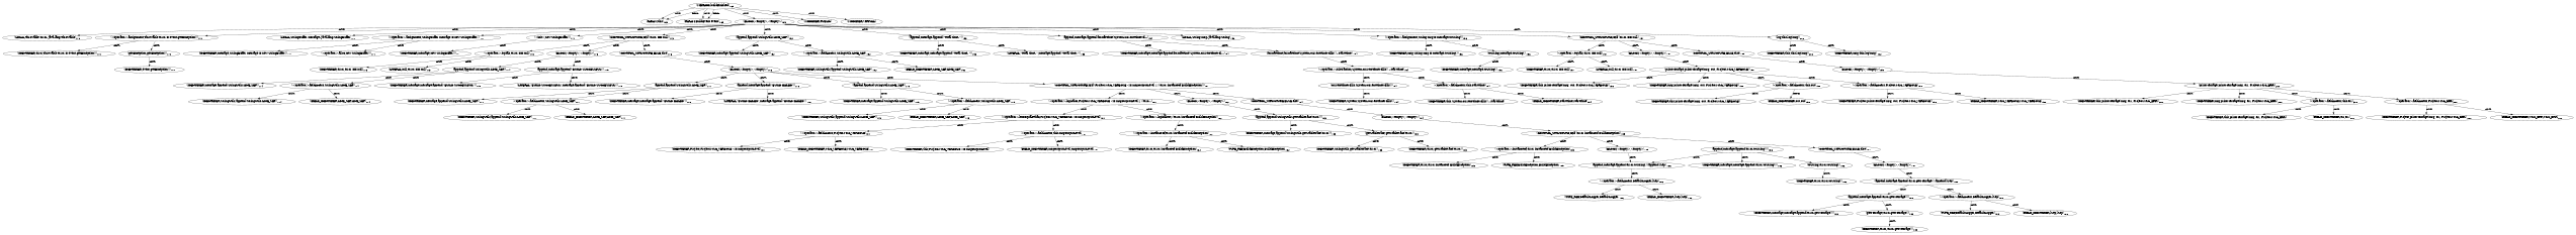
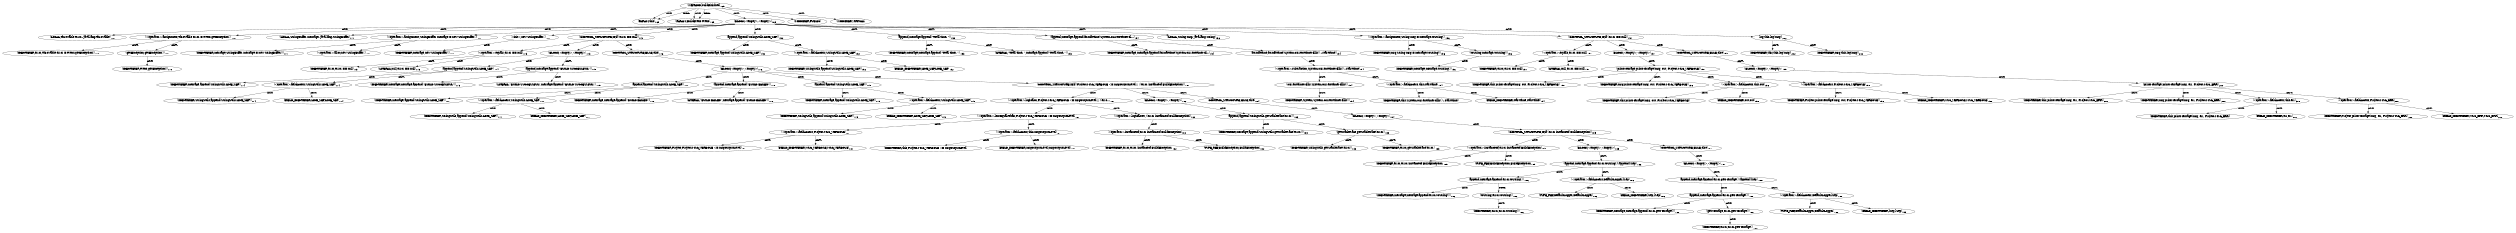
  digraph {
    n1 [label=<(METHOD,buildFinished)<SUB>169</SUB>>]
    n2 [label=<(PARAM,this)<SUB>169</SUB>>]
    n3 [label=<(PARAM,BuildEvent event)<SUB>169</SUB>>]
    n4 [label=<(BLOCK,&lt;empty&gt;,&lt;empty&gt;)<SUB>169</SUB>>]
    n5 [label=<(MODIFIER,PUBLIC)>]
    n6 [label=<(MODIFIER,VIRTUAL)>]
    n7 [label=<(LOCAL,Throwable error: java.lang.Throwable)<SUB>170</SUB>>]
    n8 [label=<(&lt;operator&gt;.assignment,Throwable error = event.getException())<SUB>170</SUB>>]
    n9 [label=<(LOCAL,StringBuffer message: java.lang.StringBuffer)<SUB>171</SUB>>]
    n10 [label=<(&lt;operator&gt;.assignment,StringBuffer message = new StringBuffer())<SUB>171</SUB>>]
    n11 [label=<(&lt;init&gt;,new StringBuffer())<SUB>171</SUB>>]
    n12 [label=<(CONTROL_STRUCTURE,IF,if (error == null))<SUB>173</SUB>>]
    n13 [label=<(append,append(StringUtils.LINE_SEP))<SUB>192</SUB>>]
    n14 [label=<(append,message.append(&quot;Total time: &quot;))<SUB>193</SUB>>]
    n15 [label=<(append,message.append(formatTime(System.currentTimeMil...)<SUB>194</SUB>>]
    n16 [label=<(LOCAL,String msg: java.lang.String)<SUB>196</SUB>>]
    n17 [label=<(&lt;operator&gt;.assignment,String msg = message.toString())<SUB>196</SUB>>]
    n18 [label=<(CONTROL_STRUCTURE,IF,if (error == null))<SUB>197</SUB>>]
    n19 [label=<(log,this.log(msg))<SUB>202</SUB>>]
    n20 [label=<(IDENTIFIER,error,Throwable error = event.getException())<SUB>170</SUB>>]
    n21 [label=<(getException,getException())<SUB>170</SUB>>]
    n22 [label=<(IDENTIFIER,message,StringBuffer message = new StringBuffer())<SUB>171</SUB>>]
    n23 [label=<(&lt;operator&gt;.alloc,new StringBuffer())<SUB>171</SUB>>]
    n24 [label=<(IDENTIFIER,message,new StringBuffer())<SUB>171</SUB>>]
    n25 [label=<(&lt;operator&gt;.equals,error == null)<SUB>173</SUB>>]
    n26 [label=<(BLOCK,&lt;empty&gt;,&lt;empty&gt;)<SUB>173</SUB>>]
    n27 [label=<(CONTROL_STRUCTURE,ELSE,else)<SUB>176</SUB>>]
    n28 [label=<(IDENTIFIER,message,append(StringUtils.LINE_SEP))<SUB>192</SUB>>]
    n29 [label=<(&lt;operator&gt;.fieldAccess,StringUtils.LINE_SEP)<SUB>192</SUB>>]
    n30 [label=<(IDENTIFIER,message,message.append(&quot;Total time: &quot;))<SUB>193</SUB>>]
    n31 [label=<(LITERAL,&quot;Total time: &quot;,message.append(&quot;Total time: &quot;))<SUB>193</SUB>>]
    n32 [label=<(IDENTIFIER,message,message.append(formatTime(System.currentTimeMil...)<SUB>194</SUB>>]
    n33 [label=<(formatTime,formatTime(System.currentTimeMillis() - startTime))<SUB>194</SUB>>]
    n34 [label=<(IDENTIFIER,msg,String msg = message.toString())<SUB>196</SUB>>]
    n35 [label=<(toString,message.toString())<SUB>196</SUB>>]
    n36 [label=<(&lt;operator&gt;.equals,error == null)<SUB>197</SUB>>]
    n37 [label=<(BLOCK,&lt;empty&gt;,&lt;empty&gt;)<SUB>197</SUB>>]
    n38 [label=<(CONTROL_STRUCTURE,ELSE,else)<SUB>199</SUB>>]
    n39 [label=<(IDENTIFIER,this,this.log(msg))<SUB>202</SUB>>]
    n40 [label=<(IDENTIFIER,msg,this.log(msg))<SUB>202</SUB>>]
    n41 [label=<(IDENTIFIER,event,getException())<SUB>170</SUB>>]
    n42 [label=<(IDENTIFIER,error,error == null)<SUB>173</SUB>>]
    n43 [label=<(LITERAL,null,error == null)<SUB>173</SUB>>]
    n44 [label=<(append,append(StringUtils.LINE_SEP))<SUB>174</SUB>>]
    n45 [label=<(append,message.append(&quot;BUILD SUCCESSFUL&quot;))<SUB>175</SUB>>]
    n46 [label=<(BLOCK,&lt;empty&gt;,&lt;empty&gt;)<SUB>176</SUB>>]
    n47 [label=<(IDENTIFIER,message,append(StringUtils.LINE_SEP))<SUB>174</SUB>>]
    n48 [label=<(&lt;operator&gt;.fieldAccess,StringUtils.LINE_SEP)<SUB>174</SUB>>]
    n49 [label=<(IDENTIFIER,message,message.append(&quot;BUILD SUCCESSFUL&quot;))<SUB>175</SUB>>]
    n50 [label=<(LITERAL,&quot;BUILD SUCCESSFUL&quot;,message.append(&quot;BUILD SUCCESSFUL&quot;))<SUB>175</SUB>>]
    n51 [label=<(IDENTIFIER,StringUtils,append(StringUtils.LINE_SEP))<SUB>174</SUB>>]
    n52 [label=<(FIELD_IDENTIFIER,LINE_SEP,LINE_SEP)<SUB>174</SUB>>]
    n53 [label=<(append,append(StringUtils.LINE_SEP))<SUB>177</SUB>>]
    n54 [label=<(append,message.append(&quot;BUILD FAILED&quot;))<SUB>178</SUB>>]
    n55 [label=<(append,append(StringUtils.LINE_SEP))<SUB>179</SUB>>]
    n56 [label=<(CONTROL_STRUCTURE,IF,if (Project.MSG_VERBOSE &lt;= msgOutputLevel || !(error instanceof BuildException)))<SUB>181</SUB>>]
    n57 [label=<(IDENTIFIER,message,append(StringUtils.LINE_SEP))<SUB>177</SUB>>]
    n58 [label=<(&lt;operator&gt;.fieldAccess,StringUtils.LINE_SEP)<SUB>177</SUB>>]
    n59 [label=<(IDENTIFIER,message,message.append(&quot;BUILD FAILED&quot;))<SUB>178</SUB>>]
    n60 [label=<(LITERAL,&quot;BUILD FAILED&quot;,message.append(&quot;BUILD FAILED&quot;))<SUB>178</SUB>>]
    n61 [label=<(IDENTIFIER,message,append(StringUtils.LINE_SEP))<SUB>179</SUB>>]
    n62 [label=<(&lt;operator&gt;.fieldAccess,StringUtils.LINE_SEP)<SUB>179</SUB>>]
    n63 [label=<(&lt;operator&gt;.logicalOr,Project.MSG_VERBOSE &lt;= msgOutputLevel || !(erro...)<SUB>181</SUB>>]
    n64 [label=<(BLOCK,&lt;empty&gt;,&lt;empty&gt;)<SUB>182</SUB>>]
    n65 [label=<(CONTROL_STRUCTURE,ELSE,else)<SUB>184</SUB>>]
    n66 [label=<(IDENTIFIER,StringUtils,append(StringUtils.LINE_SEP))<SUB>177</SUB>>]
    n67 [label=<(FIELD_IDENTIFIER,LINE_SEP,LINE_SEP)<SUB>177</SUB>>]
    n68 [label=<(IDENTIFIER,StringUtils,append(StringUtils.LINE_SEP))<SUB>179</SUB>>]
    n69 [label=<(FIELD_IDENTIFIER,LINE_SEP,LINE_SEP)<SUB>179</SUB>>]
    n70 [label=<(&lt;operator&gt;.lessEqualsThan,Project.MSG_VERBOSE &lt;= msgOutputLevel)<SUB>181</SUB>>]
    n71 [label=<(&lt;operator&gt;.logicalNot,!(error instanceof BuildException))<SUB>182</SUB>>]
    n72 [label=<(append,append(StringUtils.getStackTrace(error)))<SUB>183</SUB>>]
    n73 [label=<(BLOCK,&lt;empty&gt;,&lt;empty&gt;)<SUB>184</SUB>>]
    n74 [label=<(&lt;operator&gt;.fieldAccess,Project.MSG_VERBOSE)<SUB>181</SUB>>]
    n75 [label=<(&lt;operator&gt;.fieldAccess,this.msgOutputLevel)<SUB>781</SUB>>]
    n76 [label=<(&lt;operator&gt;.instanceOf,error instanceof BuildException)<SUB>182</SUB>>]
    n77 [label=<(IDENTIFIER,Project,Project.MSG_VERBOSE &lt;= msgOutputLevel)<SUB>181</SUB>>]
    n78 [label=<(FIELD_IDENTIFIER,MSG_VERBOSE,MSG_VERBOSE)<SUB>181</SUB>>]
    n79 [label=<(IDENTIFIER,this,Project.MSG_VERBOSE &lt;= msgOutputLevel)>]
    n80 [label=<(FIELD_IDENTIFIER,msgOutputLevel,msgOutputLevel)<SUB>181</SUB>>]
    n81 [label=<(IDENTIFIER,error,error instanceof BuildException)<SUB>182</SUB>>]
    n82 [label=<(TYPE_REF,BuildException,BuildException)<SUB>182</SUB>>]
    n83 [label=<(IDENTIFIER,message,append(StringUtils.getStackTrace(error)))<SUB>183</SUB>>]
    n84 [label=<(getStackTrace,getStackTrace(error))<SUB>183</SUB>>]
    n85 [label=<(IDENTIFIER,StringUtils,getStackTrace(error))<SUB>183</SUB>>]
    n86 [label=<(IDENTIFIER,error,getStackTrace(error))<SUB>183</SUB>>]
    n87 [label=<(CONTROL_STRUCTURE,IF,if (error instanceof BuildException))<SUB>185</SUB>>]
    n88 [label=<(&lt;operator&gt;.instanceOf,error instanceof BuildException)<SUB>185</SUB>>]
    n89 [label=<(BLOCK,&lt;empty&gt;,&lt;empty&gt;)<SUB>185</SUB>>]
    n90 [label=<(CONTROL_STRUCTURE,ELSE,else)<SUB>187</SUB>>]
    n91 [label=<(IDENTIFIER,error,error instanceof BuildException)<SUB>185</SUB>>]
    n92 [label=<(TYPE_REF,BuildException,BuildException)<SUB>185</SUB>>]
    n93 [label=<(append,message.append(error.toString()).append(lSep))<SUB>186</SUB>>]
    n94 [label=<(BLOCK,&lt;empty&gt;,&lt;empty&gt;)<SUB>187</SUB>>]
    n95 [label=<(append,message.append(error.toString()))<SUB>186</SUB>>]
    n96 [label=<(&lt;operator&gt;.fieldAccess,DefaultLogger.lSep)<SUB>186</SUB>>]
    n97 [label=<(IDENTIFIER,message,message.append(error.toString()))<SUB>186</SUB>>]
    n98 [label=<(toString,error.toString())<SUB>186</SUB>>]
    n99 [label=<(TYPE_REF,DefaultLogger,DefaultLogger)<SUB>186</SUB>>]
    n100 [label=<(FIELD_IDENTIFIER,lSep,lSep)<SUB>186</SUB>>]
    n101 [label=<(IDENTIFIER,error,error.toString())<SUB>186</SUB>>]
    n102 [label=<(append,message.append(error.getMessage()).append(lSep))<SUB>188</SUB>>]
    n103 [label=<(append,message.append(error.getMessage()))<SUB>188</SUB>>]
    n104 [label=<(&lt;operator&gt;.fieldAccess,DefaultLogger.lSep)<SUB>188</SUB>>]
    n105 [label=<(IDENTIFIER,message,message.append(error.getMessage()))<SUB>188</SUB>>]
    n106 [label=<(getMessage,error.getMessage())<SUB>188</SUB>>]
    n107 [label=<(TYPE_REF,DefaultLogger,DefaultLogger)<SUB>188</SUB>>]
    n108 [label=<(FIELD_IDENTIFIER,lSep,lSep)<SUB>188</SUB>>]
    n109 [label=<(IDENTIFIER,error,error.getMessage())<SUB>188</SUB>>]
    n110 [label=<(IDENTIFIER,StringUtils,append(StringUtils.LINE_SEP))<SUB>192</SUB>>]
    n111 [label=<(FIELD_IDENTIFIER,LINE_SEP,LINE_SEP)<SUB>192</SUB>>]
    n112 [label=<(&lt;operator&gt;.subtraction,System.currentTimeMillis() - startTime)<SUB>194</SUB>>]
    n113 [label=<(currentTimeMillis,System.currentTimeMillis())<SUB>194</SUB>>]
    n114 [label=<(&lt;operator&gt;.fieldAccess,this.startTime)<SUB>194</SUB>>]
    n115 [label=<(IDENTIFIER,System,System.currentTimeMillis())<SUB>194</SUB>>]
    n116 [label=<(IDENTIFIER,this,System.currentTimeMillis() - startTime)>]
    n117 [label=<(FIELD_IDENTIFIER,startTime,startTime)<SUB>194</SUB>>]
    n118 [label=<(IDENTIFIER,message,message.toString())<SUB>196</SUB>>]
    n119 [label=<(IDENTIFIER,error,error == null)<SUB>197</SUB>>]
    n120 [label=<(LITERAL,null,error == null)<SUB>197</SUB>>]
    n121 [label=<(printMessage,printMessage(msg, out, Project.MSG_VERBOSE))<SUB>198</SUB>>]
    n122 [label=<(BLOCK,&lt;empty&gt;,&lt;empty&gt;)<SUB>199</SUB>>]
    n123 [label=<(IDENTIFIER,this,printMessage(msg, out, Project.MSG_VERBOSE))<SUB>198</SUB>>]
    n124 [label=<(IDENTIFIER,msg,printMessage(msg, out, Project.MSG_VERBOSE))<SUB>198</SUB>>]
    n125 [label=<(&lt;operator&gt;.fieldAccess,this.out)<SUB>198</SUB>>]
    n126 [label=<(&lt;operator&gt;.fieldAccess,Project.MSG_VERBOSE)<SUB>198</SUB>>]
    n127 [label=<(IDENTIFIER,this,printMessage(msg, out, Project.MSG_VERBOSE))>]
    n128 [label=<(FIELD_IDENTIFIER,out,out)<SUB>198</SUB>>]
    n129 [label=<(IDENTIFIER,Project,printMessage(msg, out, Project.MSG_VERBOSE))<SUB>198</SUB>>]
    n130 [label=<(FIELD_IDENTIFIER,MSG_VERBOSE,MSG_VERBOSE)<SUB>198</SUB>>]
    n131 [label=<(printMessage,printMessage(msg, err, Project.MSG_ERR))<SUB>200</SUB>>]
    n132 [label=<(IDENTIFIER,this,printMessage(msg, err, Project.MSG_ERR))<SUB>200</SUB>>]
    n133 [label=<(IDENTIFIER,msg,printMessage(msg, err, Project.MSG_ERR))<SUB>200</SUB>>]
    n134 [label=<(&lt;operator&gt;.fieldAccess,this.err)<SUB>300</SUB>>]
    n135 [label=<(&lt;operator&gt;.fieldAccess,Project.MSG_ERR)<SUB>200</SUB>>]
    n136 [label=<(IDENTIFIER,this,printMessage(msg, err, Project.MSG_ERR))>]
    n137 [label=<(FIELD_IDENTIFIER,err,err)<SUB>200</SUB>>]
    n138 [label=<(IDENTIFIER,Project,printMessage(msg, err, Project.MSG_ERR))<SUB>200</SUB>>]
    n139 [label=<(FIELD_IDENTIFIER,MSG_ERR,MSG_ERR)<SUB>200</SUB>>]
    n1 -> n2 [label="AST: "]
    n1 -> n2 [label="DDG: "]
    n1 -> n3 [label="AST: "]
    n1 -> n3 [label="DDG: "]
    n1 -> n4 [label="AST: "]
    n1 -> n5 [label="AST: "]
    n1 -> n6 [label="AST: "]
    n4 -> n7 [label="AST: "]
    n4 -> n8 [label="AST: "]
    n4 -> n9 [label="AST: "]
    n4 -> n10 [label="AST: "]
    n4 -> n11 [label="AST: "]
    n4 -> n12 [label="AST: "]
    n4 -> n13 [label="AST: "]
    n4 -> n14 [label="AST: "]
    n4 -> n15 [label="AST: "]
    n4 -> n16 [label="AST: "]
    n4 -> n17 [label="AST: "]
    n4 -> n18 [label="AST: "]
    n4 -> n19 [label="AST: "]
    n8 -> n20 [label="AST: "]
    n8 -> n21 [label="AST: "]
    n10 -> n22 [label="AST: "]
    n10 -> n23 [label="AST: "]
    n11 -> n24 [label="AST: "]
    n12 -> n25 [label="AST: "]
    n12 -> n26 [label="AST: "]
    n12 -> n27 [label="AST: "]
    n13 -> n28 [label="AST: "]
    n13 -> n29 [label="AST: "]
    n14 -> n30 [label="AST: "]
    n14 -> n31 [label="AST: "]
    n15 -> n32 [label="AST: "]
    n15 -> n33 [label="AST: "]
    n17 -> n34 [label="AST: "]
    n17 -> n35 [label="AST: "]
    n18 -> n36 [label="AST: "]
    n18 -> n37 [label="AST: "]
    n18 -> n38 [label="AST: "]
    n19 -> n39 [label="AST: "]
    n19 -> n40 [label="AST: "]
    n21 -> n41 [label="AST: "]
    n25 -> n42 [label="AST: "]
    n25 -> n43 [label="AST: "]
    n26 -> n44 [label="AST: "]
    n26 -> n45 [label="AST: "]
    n27 -> n46 [label="AST: "]
    n29 -> n110 [label="AST: "]
    n29 -> n111 [label="AST: "]
    n33 -> n112 [label="AST: "]
    n35 -> n118 [label="AST: "]
    n36 -> n119 [label="AST: "]
    n36 -> n120 [label="AST: "]
    n37 -> n121 [label="AST: "]
    n38 -> n122 [label="AST: "]
    n44 -> n47 [label="AST: "]
    n44 -> n48 [label="AST: "]
    n45 -> n49 [label="AST: "]
    n45 -> n50 [label="AST: "]
    n46 -> n53 [label="AST: "]
    n46 -> n54 [label="AST: "]
    n46 -> n55 [label="AST: "]
    n46 -> n56 [label="AST: "]
    n48 -> n51 [label="AST: "]
    n48 -> n52 [label="AST: "]
    n53 -> n57 [label="AST: "]
    n53 -> n58 [label="AST: "]
    n54 -> n59 [label="AST: "]
    n54 -> n60 [label="AST: "]
    n55 -> n61 [label="AST: "]
    n55 -> n62 [label="AST: "]
    n56 -> n63 [label="AST: "]
    n56 -> n64 [label="AST: "]
    n56 -> n65 [label="AST: "]
    n58 -> n66 [label="AST: "]
    n58 -> n67 [label="AST: "]
    n62 -> n68 [label="AST: "]
    n62 -> n69 [label="AST: "]
    n63 -> n70 [label="AST: "]
    n63 -> n71 [label="AST: "]
    n64 -> n72 [label="AST: "]
    n65 -> n73 [label="AST: "]
    n70 -> n74 [label="AST: "]
    n70 -> n75 [label="AST: "]
    n71 -> n76 [label="AST: "]
    n72 -> n83 [label="AST: "]
    n72 -> n84 [label="AST: "]
    n73 -> n87 [label="AST: "]
    n74 -> n77 [label="AST: "]
    n74 -> n78 [label="AST: "]
    n75 -> n79 [label="AST: "]
    n75 -> n80 [label="AST: "]
    n76 -> n81 [label="AST: "]
    n76 -> n82 [label="AST: "]
    n84 -> n85 [label="AST: "]
    n84 -> n86 [label="AST: "]
    n87 -> n88 [label="AST: "]
    n87 -> n89 [label="AST: "]
    n87 -> n90 [label="AST: "]
    n88 -> n91 [label="AST: "]
    n88 -> n92 [label="AST: "]
    n89 -> n93 [label="AST: "]
    n90 -> n94 [label="AST: "]
-   n95 -> n93 [label="AST: "]
+   n93 -> n95 [label="AST: "]
    n93 -> n96 [label="AST: "]
    n94 -> n102 [label="AST: "]
    n95 -> n97 [label="AST: "]
-   n95 -> n98 [label="AST: "]
+   n95 -> n98 [label="DDG: "]
    n96 -> n99 [label="AST: "]
    n96 -> n100 [label="AST: "]
    n98 -> n101 [label="AST: "]
    n102 -> n103 [label="AST: "]
    n102 -> n104 [label="AST: "]
    n103 -> n105 [label="AST: "]
    n103 -> n106 [label="AST: "]
    n104 -> n107 [label="AST: "]
    n104 -> n108 [label="AST: "]
    n106 -> n109 [label="AST: "]
    n112 -> n113 [label="AST: "]
    n112 -> n114 [label="AST: "]
    n113 -> n115 [label="AST: "]
    n114 -> n116 [label="AST: "]
    n114 -> n117 [label="AST: "]
    n121 -> n123 [label="AST: "]
    n121 -> n124 [label="AST: "]
    n121 -> n125 [label="AST: "]
    n121 -> n126 [label="AST: "]
    n122 -> n131 [label="AST: "]
    n125 -> n127 [label="AST: "]
-   n125 -> n128 [label="DDG: "]
+   n125 -> n128 [label="AST: "]
    n126 -> n129 [label="AST: "]
    n126 -> n130 [label="AST: "]
    n131 -> n132 [label="AST: "]
    n131 -> n133 [label="AST: "]
    n131 -> n134 [label="AST: "]
    n131 -> n135 [label="AST: "]
    n134 -> n136 [label="AST: "]
    n134 -> n137 [label="AST: "]
    n135 -> n138 [label="AST: "]
    n135 -> n139 [label="AST: "]
  }
